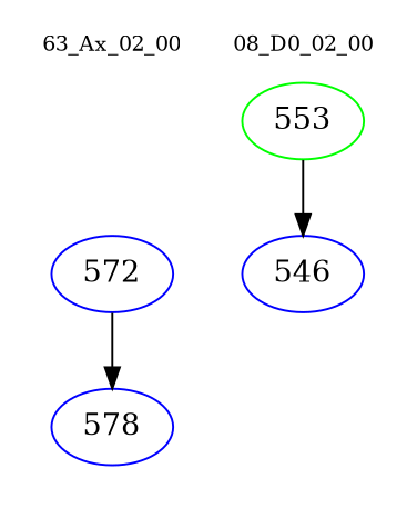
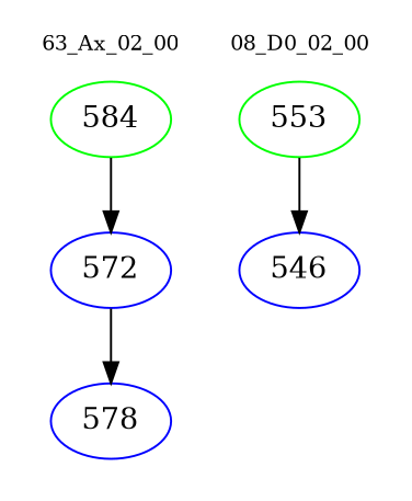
  digraph {
    node [color=blue]
    edge [color=black]
+   n1 [color=green label=584]
    n2 [label=572]
    n3 [label=578]
    n4 [color=green label=553]
    n5 [label=546]
    subgraph cluster_1 {
      color=white
      fontsize=10
      label="63_Ax_02_00"
+     n1
      n2
      n3
    }
    subgraph cluster_2 {
      color=white
      fontsize=10
      label="08_D0_02_00"
      n4
      n5
    }
+   n1 -> n2
    n2 -> n3
    n4 -> n5
  }
